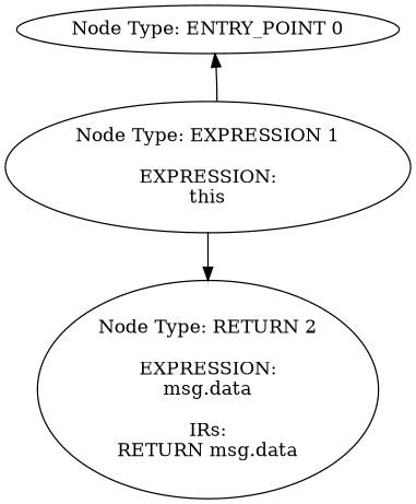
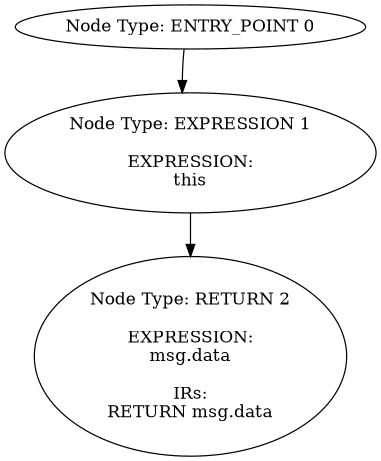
  digraph {
    n1 [label="Node Type: ENTRY_POINT 0\n"]
    n2 [label="Node Type: EXPRESSION 1\n\nEXPRESSION:\nthis\n"]
    n3 [label="Node Type: RETURN 2\n\nEXPRESSION:\nmsg.data\n\nIRs:\nRETURN msg.data"]
-   n2 -> n1
+   n1 -> n2
    n2 -> n3
  }
